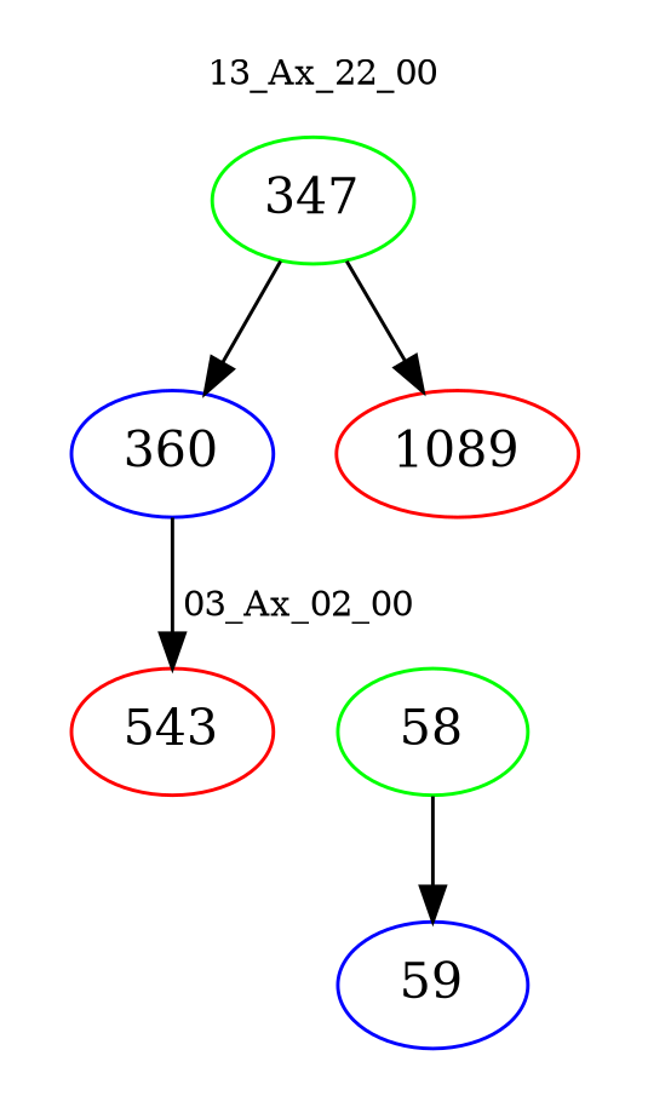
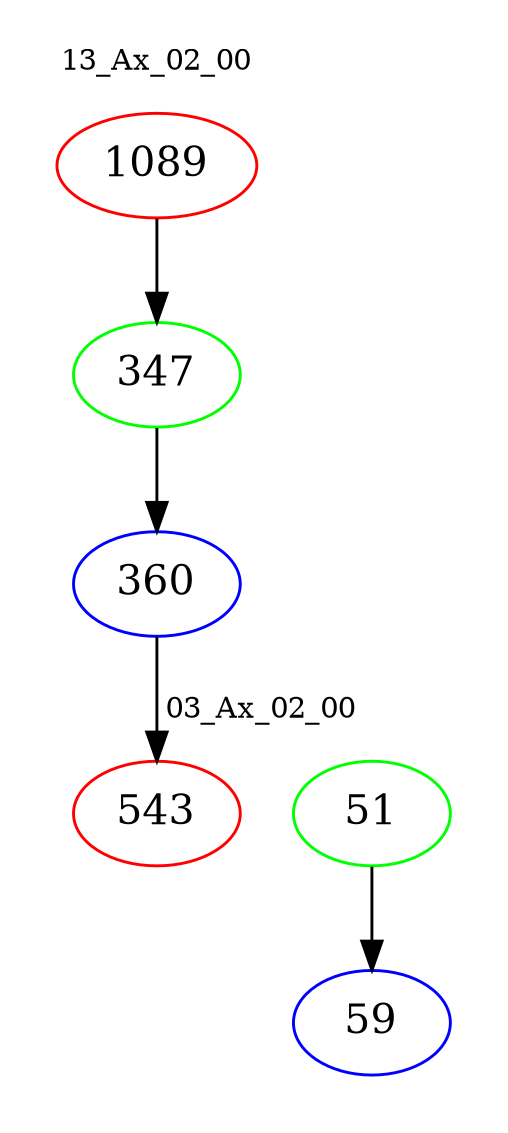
  digraph {
    node [color=green]
    edge [color=black]
-   n1 [label=58]
+   n1 [label=51]
    n2 [color=blue label=59]
    n3 [color=red label=543]
    n4 [label=347]
    n5 [color=blue label=360]
    n6 [color=red label=1089]
    subgraph cluster_1 {
      color=white
      fontsize=10
      label="03_Ax_02_00"
      n1
      n2
      n3
    }
    subgraph cluster_2 {
      color=white
      fontsize=10
-     label="13_Ax_22_00"
+     label="13_Ax_02_00"
      n4
      n5
      n6
    }
    n1 -> n2
    n4 -> n5
-   n4 -> n6
+   n6 -> n4
    n5 -> n3
  }
